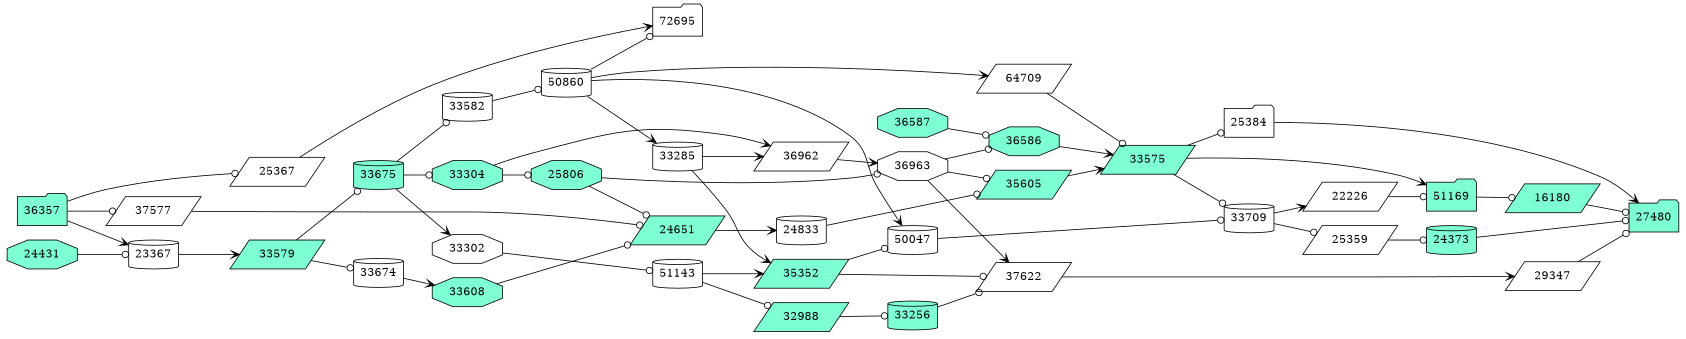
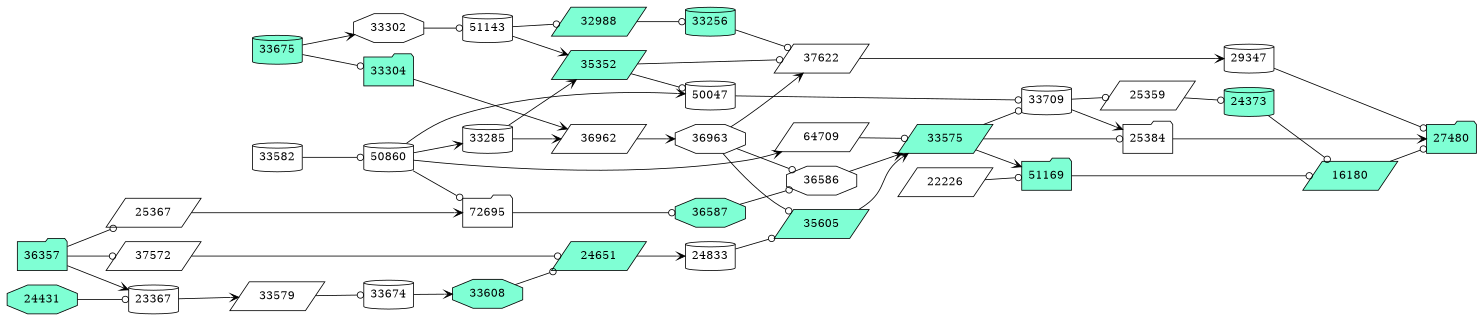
  strict digraph {
    rankdir=LR
    node [fillcolor=white shape=parallelogram style=filled]
    edge [arrowhead=odot]
    n1 [fillcolor=aquamarine label=27480 shape=folder]
-   n2 [label=29347]
+   n2 [label=29347 shape=cylinder]
    n3 [label=25384 shape=folder]
    n4 [fillcolor=aquamarine label=16180]
    n5 [label=37622]
    n6 [fillcolor=aquamarine label=33575]
    n7 [fillcolor=aquamarine label=51169 shape=folder]
    n8 [label=33709 shape=cylinder]
    n9 [label=25359]
    n10 [label=22226]
    n11 [fillcolor=aquamarine label=24373 shape=cylinder]
    n12 [label=36963 shape=octagon]
-   n13 [fillcolor=aquamarine label=36586 shape=octagon]
+   n13 [label=36586 shape=octagon]
    n14 [fillcolor=aquamarine label=35605]
    n15 [fillcolor=aquamarine label=35352]
    n16 [label=50047 shape=cylinder]
    n17 [fillcolor=aquamarine label=33256 shape=cylinder]
    n18 [label=64709]
    n19 [label=36962]
-   n20 [fillcolor=aquamarine label=25806 shape=octagon]
    n21 [fillcolor=aquamarine label=24651]
    n22 [label=24833 shape=cylinder]
    n23 [label=33285 shape=cylinder]
    n24 [label=51143 shape=cylinder]
    n25 [fillcolor=aquamarine label=32988]
    n26 [fillcolor=aquamarine label=36587 shape=octagon]
    n27 [label=50860 shape=cylinder]
    n28 [label=72695 shape=folder]
-   n29 [fillcolor=aquamarine label=33304 shape=octagon]
+   n29 [fillcolor=aquamarine label=33304 shape=folder]
    n30 [label=33302 shape=octagon]
    n31 [label=33582 shape=cylinder]
    n32 [fillcolor=aquamarine label=33675 shape=cylinder]
    n33 [label=25367]
    n34 [fillcolor=aquamarine label=33608 shape=octagon]
-   n35 [label=37577]
-   n36 [fillcolor=aquamarine label=33579]
+   n35 [label=37572]
+   n36 [label=33579]
    n37 [label=33674 shape=cylinder]
    n38 [fillcolor=aquamarine label=36357 shape=folder]
    n39 [label=23367 shape=cylinder]
    n40 [fillcolor=aquamarine label=24431 shape=octagon]
    n2 -> n1
    n3 -> n1 [arrowhead=vee]
    n4 -> n1
    n5 -> n2 [arrowhead=vee]
    n6 -> n3
    n6 -> n7 [arrowhead=vee]
    n6 -> n8
    n7 -> n4
    n8 -> n9
-   n8 -> n10 [arrowhead=vee]
+   n8 -> n3 [arrowhead=vee]
    n9 -> n11
    n10 -> n7
-   n11 -> n1
+   n11 -> n4
    n12 -> n5 [arrowhead=vee]
    n12 -> n13
    n12 -> n14
    n13 -> n6 [arrowhead=vee]
    n14 -> n6 [arrowhead=vee]
    n15 -> n5
    n15 -> n16
    n16 -> n8
    n17 -> n5
    n18 -> n6
    n19 -> n12 [arrowhead=vee]
-   n20 -> n12
-   n20 -> n21
    n21 -> n22 [arrowhead=vee]
    n22 -> n14
    n23 -> n15 [arrowhead=vee]
    n23 -> n19 [arrowhead=vee]
    n24 -> n15 [arrowhead=vee]
    n24 -> n25
    n25 -> n17
    n26 -> n13
    n27 -> n16 [arrowhead=vee]
    n27 -> n18 [arrowhead=vee]
    n27 -> n23 [arrowhead=vee]
    n27 -> n28
+   n28 -> n26
    n29 -> n19 [arrowhead=vee]
-   n29 -> n20
    n30 -> n24
    n31 -> n27
    n32 -> n29
    n32 -> n30 [arrowhead=vee]
-   n32 -> n31
    n33 -> n28 [arrowhead=vee]
    n34 -> n21
    n35 -> n21
-   n36 -> n32
    n36 -> n37
    n37 -> n34 [arrowhead=vee]
    n38 -> n33
    n38 -> n35
    n38 -> n39 [arrowhead=vee]
    n39 -> n36 [arrowhead=vee]
    n40 -> n39
  }
